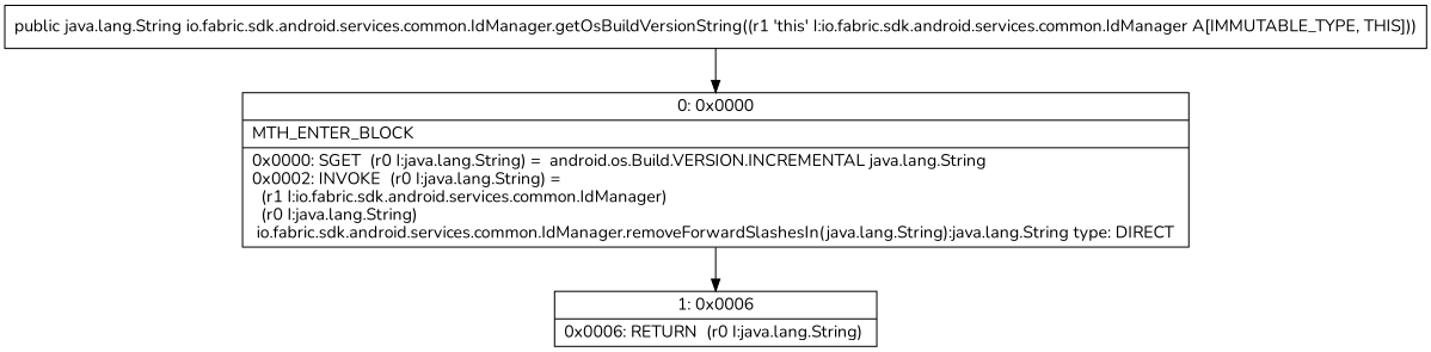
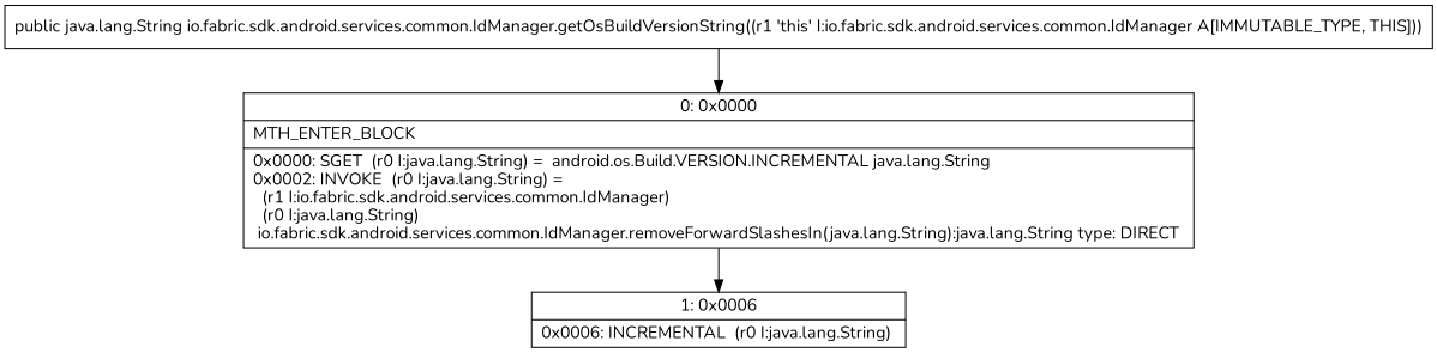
  digraph {
    fontname=Nunito
    node [shape=record fontname=Nunito]
    edge [fontname=Nunito]
    n1 [label="{0\:\ 0x0000|MTH_ENTER_BLOCK\l|0x0000: SGET  (r0 I:java.lang.String) =  android.os.Build.VERSION.INCREMENTAL java.lang.String \l0x0002: INVOKE  (r0 I:java.lang.String) = \l  (r1 I:io.fabric.sdk.android.services.common.IdManager)\l  (r0 I:java.lang.String)\l io.fabric.sdk.android.services.common.IdManager.removeForwardSlashesIn(java.lang.String):java.lang.String type: DIRECT \l}"]
-   n2 [label="{1\:\ 0x0006|0x0006: RETURN  (r0 I:java.lang.String) \l}"]
+   n2 [label="{1\:\ 0x0006|0x0006: INCREMENTAL  (r0 I:java.lang.String) \l}"]
    n3 [label="{public java.lang.String io.fabric.sdk.android.services.common.IdManager.getOsBuildVersionString((r1 'this' I:io.fabric.sdk.android.services.common.IdManager A[IMMUTABLE_TYPE, THIS])) }"]
    n1 -> n2
    n3 -> n1
  }
